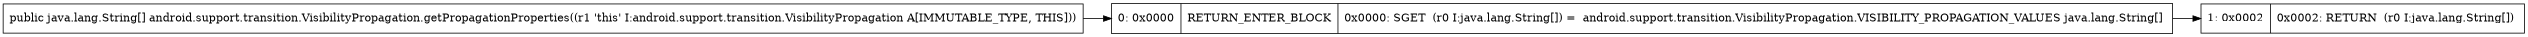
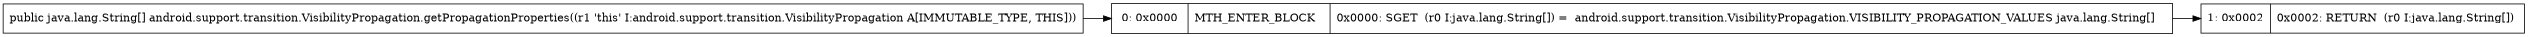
  digraph {
    rankdir=LR
    node [shape=record]
-   n1 [label="{0\:\ 0x0000|RETURN_ENTER_BLOCK\l|0x0000: SGET  (r0 I:java.lang.String[]) =  android.support.transition.VisibilityPropagation.VISIBILITY_PROPAGATION_VALUES java.lang.String[] \l}"]
+   n1 [label="{0\:\ 0x0000|MTH_ENTER_BLOCK\l|0x0000: SGET  (r0 I:java.lang.String[]) =  android.support.transition.VisibilityPropagation.VISIBILITY_PROPAGATION_VALUES java.lang.String[] \l}"]
    n2 [label="{1\:\ 0x0002|0x0002: RETURN  (r0 I:java.lang.String[]) \l}"]
    n3 [label="{public java.lang.String[] android.support.transition.VisibilityPropagation.getPropagationProperties((r1 'this' I:android.support.transition.VisibilityPropagation A[IMMUTABLE_TYPE, THIS])) }"]
    n1 -> n2
    n3 -> n1
  }
